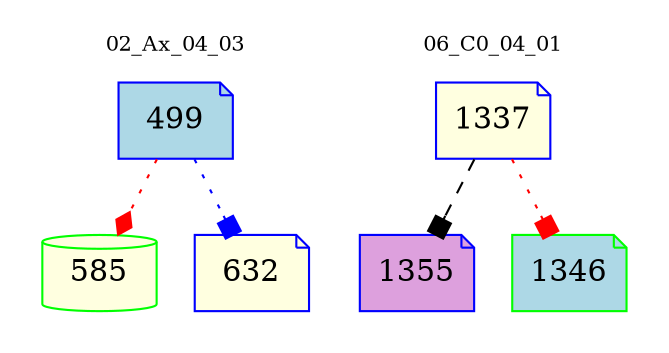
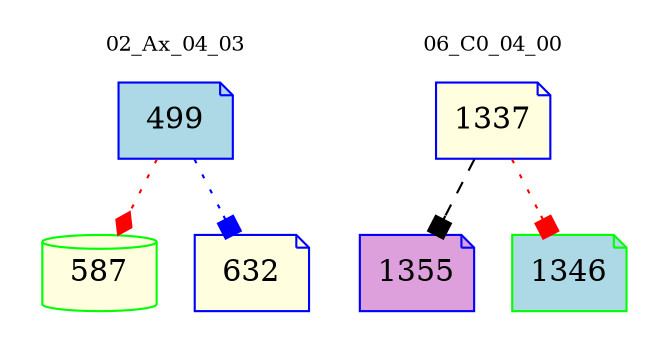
  digraph {
    node [color=blue fillcolor=lightyellow shape=note style=filled]
    edge [arrowhead=box color=red style=dotted]
    n1 [fillcolor=lightblue label=499]
-   n2 [color=green label=585 shape=cylinder]
+   n2 [color=green label=587 shape=cylinder]
    n3 [label=632]
    n4 [label=1337]
    n5 [fillcolor=plum label=1355]
    n6 [color=green fillcolor=lightblue label=1346]
    subgraph cluster_1 {
      color=white
      fontsize=10
      label="02_Ax_04_03"
      n1
      n2
      n3
    }
    subgraph cluster_2 {
      color=white
      fontsize=10
-     label="06_C0_04_01"
+     label="06_C0_04_00"
      n4
      n5
      n6
    }
    n1 -> n2 [arrowhead=diamond]
    n1 -> n3 [color=blue]
    n4 -> n5 [color=black style=dashed]
    n4 -> n6
  }
